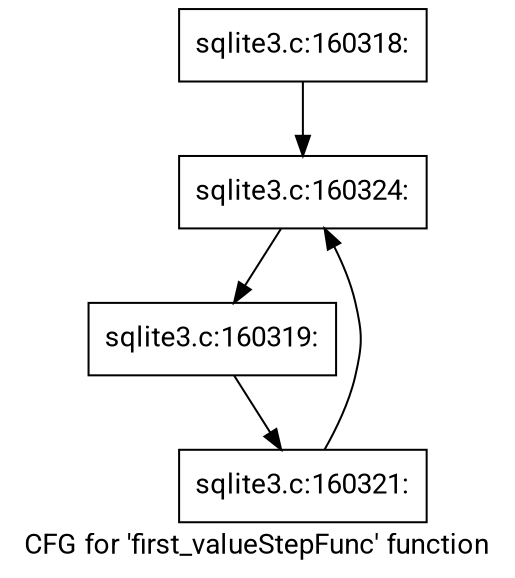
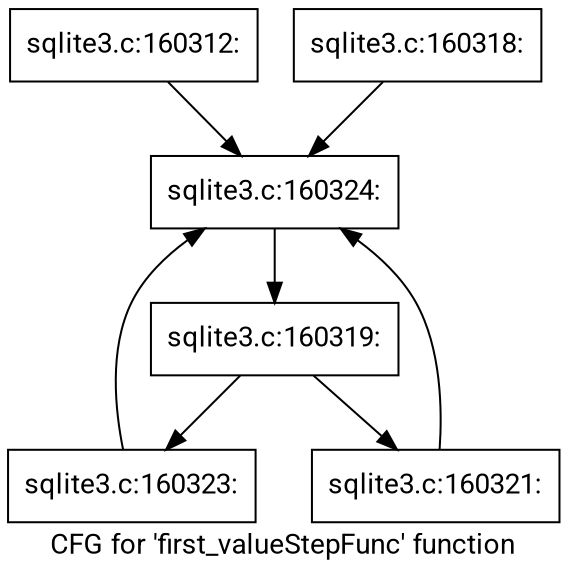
  digraph {
    fontname=Roboto
    label="CFG for 'first_valueStepFunc' function"
    node [fontname=Roboto shape=record]
    edge [fontname=Roboto]
+   n1 [label="{sqlite3.c:160312:}"]
    n2 [label="{sqlite3.c:160324:}"]
    n3 [label="{sqlite3.c:160318:}"]
    n4 [label="{sqlite3.c:160319:}"]
+   n5 [label="{sqlite3.c:160323:}"]
    n6 [label="{sqlite3.c:160321:}"]
+   n1 -> n2
    n2 -> n4
    n3 -> n2
+   n4 -> n5
    n4 -> n6
+   n5 -> n2
    n6 -> n2
  }
